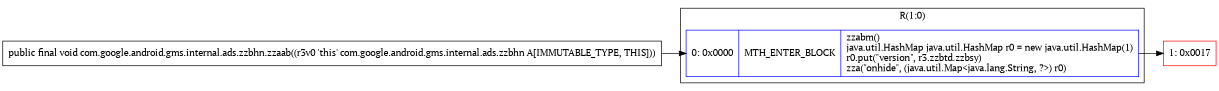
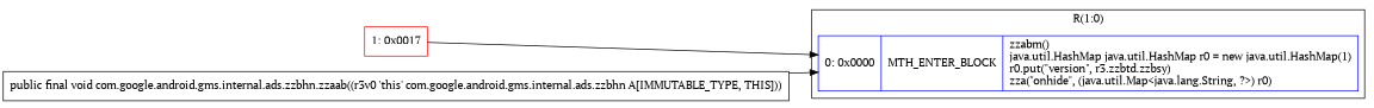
  digraph {
    rankdir=LR
    fontname="PT Serif"
    node [shape=record fontname="PT Serif"]
    edge [fontname="PT Serif"]
    n1 [color=blue label="{0\:\ 0x0000|MTH_ENTER_BLOCK\l|zzabm()\ljava.util.HashMap java.util.HashMap r0 = new java.util.HashMap(1)\lr0.put(\"version\", r3.zzbtd.zzbsy)\lzza(\"onhide\", (java.util.Map\<java.lang.String, ?\>) r0)\l}"]
    n2 [color=red label="{1\:\ 0x0017}"]
    n3 [label="{public final void com.google.android.gms.internal.ads.zzbhn.zzaab((r3v0 'this' com.google.android.gms.internal.ads.zzbhn A[IMMUTABLE_TYPE, THIS])) }"]
    subgraph cluster_1 {
      label="R(1:0)"
      n1
    }
-   n1 -> n2
+   n2 -> n1
    n3 -> n1
  }
